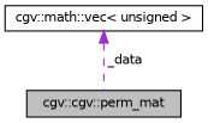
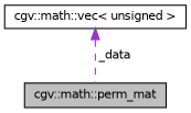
  digraph {
    node [color=black fontname=Helvetica fontsize=10 shape=record]
-   n1 [fillcolor=grey75 fontcolor=black height=0.2 label="cgv::cgv::perm_mat" style=filled width=0.4]
+   n1 [fillcolor=grey75 fontcolor=black height=0.2 label="cgv::math::perm_mat" style=filled width=0.4]
    n2 [height=0.2 label="cgv::math::vec\< unsigned \>" width=0.4]
    n2 -> n1 [color=darkorchid3 dir=back fontname=Helvetica fontsize=10 label=" _data" labelfontname=Helvetica labelfontsize=10 style=dashed]
  }
